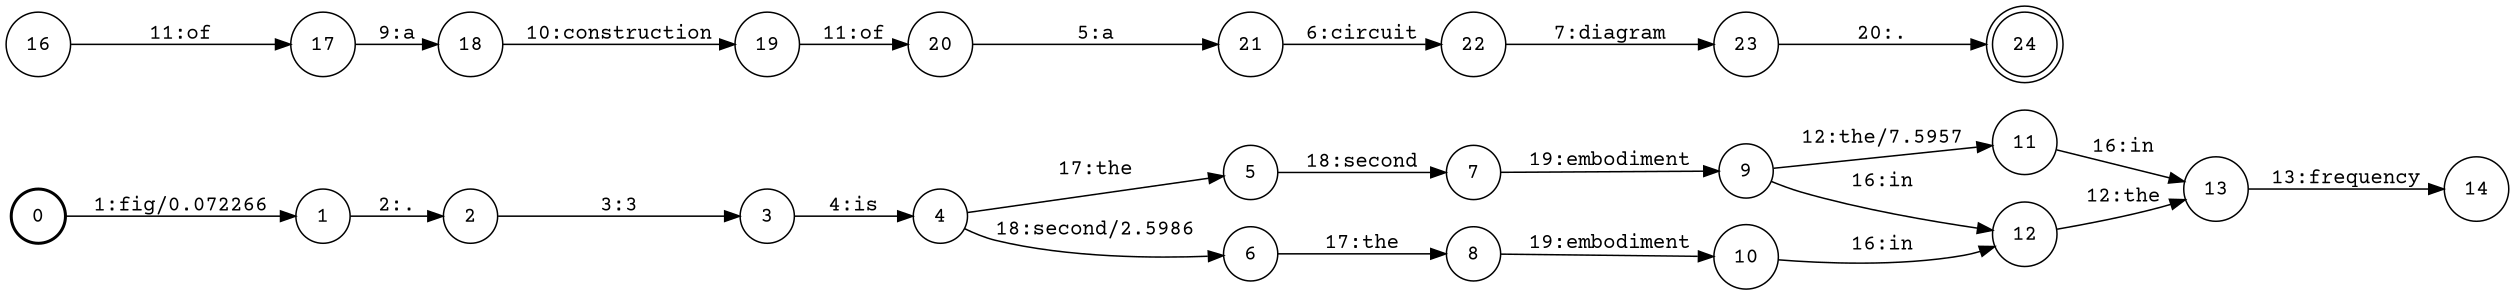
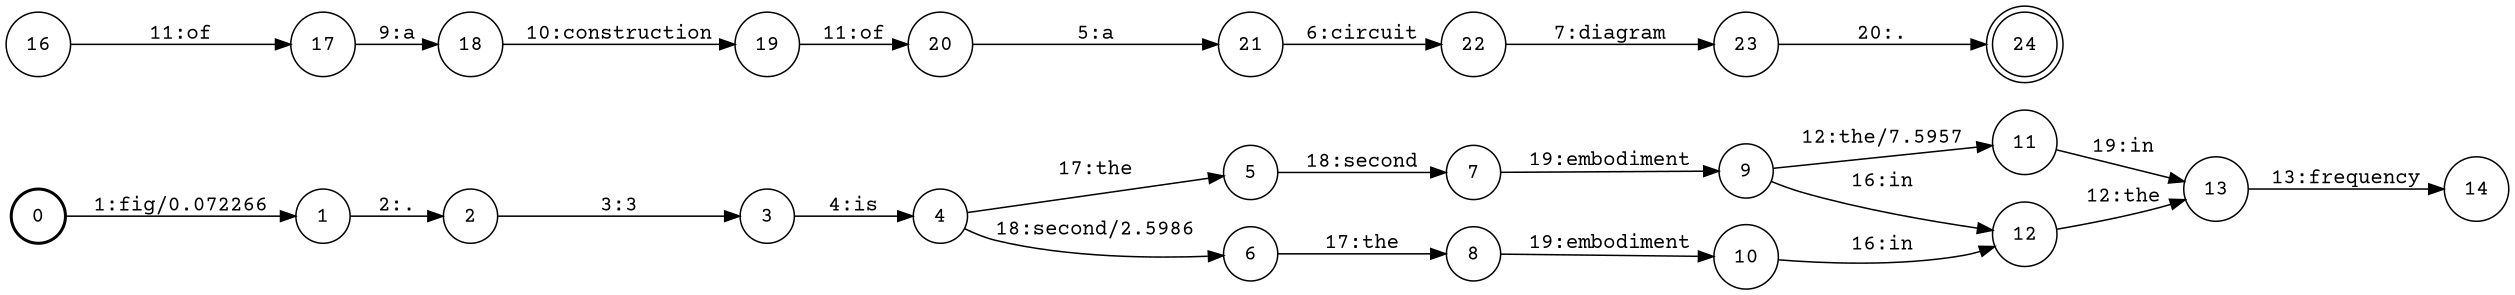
  digraph {
    fontname="Courier Prime"
    nodesep=0.25
    rankdir=LR
    ranksep=0.4
    node [fontname="Courier Prime" fontsize=14 shape=circle style=solid]
    edge [fontname="Courier Prime" fontsize=14]
    n1 [label=0 style=bold]
    n2 [label=1]
    n3 [label=2]
    n4 [label=3]
    n5 [label=4]
    n6 [label=5]
    n7 [label=6]
    n8 [label=7]
    n9 [label=8]
    n10 [label=9]
    n11 [label=10]
    n12 [label=12]
    n13 [label=11]
    n14 [label=13]
    n15 [label=14]
    n16 [label=16]
    n17 [label=17]
    n18 [label=18]
    n19 [label=19]
    n20 [label=20]
    n21 [label=21]
    n22 [label=22]
    n23 [label=23]
    n24 [label=24 shape=doublecircle]
    n1 -> n2 [label="1:fig/0.072266"]
    n2 -> n3 [label="2:."]
    n3 -> n4 [label="3:3"]
    n4 -> n5 [label="4:is"]
    n5 -> n6 [label="17:the"]
    n5 -> n7 [label="18:second/2.5986"]
    n6 -> n8 [label="18:second"]
    n7 -> n9 [label="17:the"]
    n8 -> n10 [label="19:embodiment"]
    n9 -> n11 [label="19:embodiment"]
    n10 -> n12 [label="16:in"]
    n10 -> n13 [label="12:the/7.5957"]
    n11 -> n12 [label="16:in"]
    n12 -> n14 [label="12:the"]
-   n13 -> n14 [label="16:in"]
+   n13 -> n14 [label="19:in"]
    n14 -> n15 [label="13:frequency"]
    n16 -> n17 [label="11:of"]
    n17 -> n18 [label="9:a"]
    n18 -> n19 [label="10:construction"]
    n19 -> n20 [label="11:of"]
    n20 -> n21 [label="5:a"]
    n21 -> n22 [label="6:circuit"]
    n22 -> n23 [label="7:diagram"]
    n23 -> n24 [label="20:."]
  }
